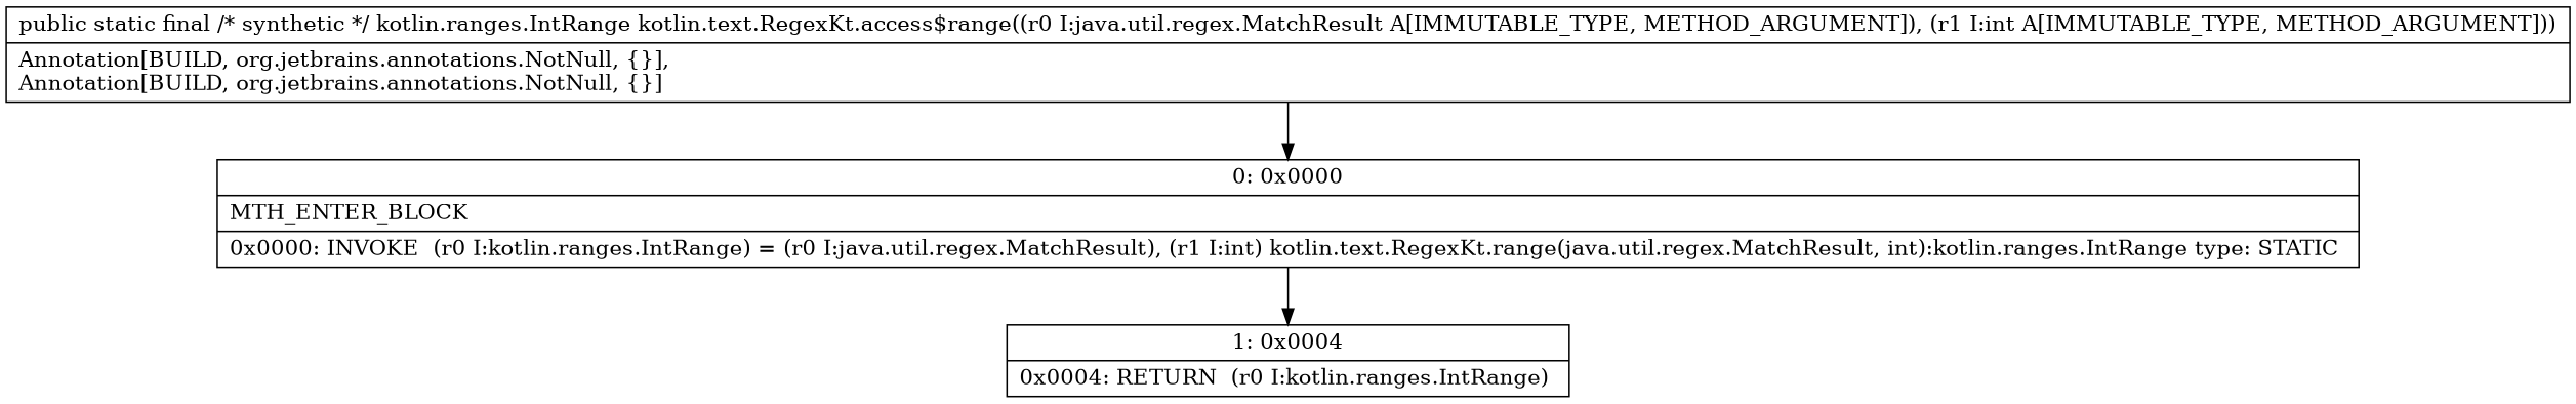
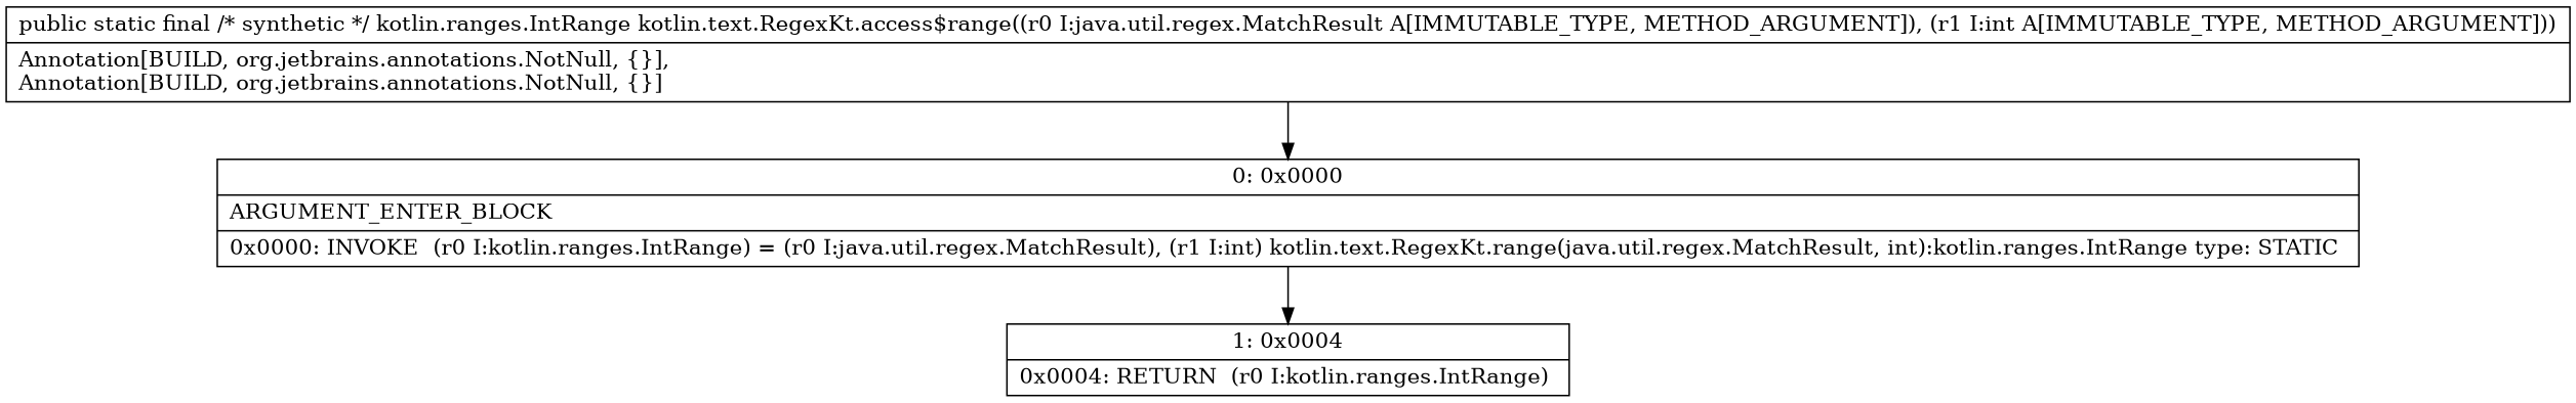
  digraph {
    node [shape=record]
-   n1 [label="{0\:\ 0x0000|MTH_ENTER_BLOCK\l|0x0000: INVOKE  (r0 I:kotlin.ranges.IntRange) = (r0 I:java.util.regex.MatchResult), (r1 I:int) kotlin.text.RegexKt.range(java.util.regex.MatchResult, int):kotlin.ranges.IntRange type: STATIC \l}"]
+   n1 [label="{0\:\ 0x0000|ARGUMENT_ENTER_BLOCK\l|0x0000: INVOKE  (r0 I:kotlin.ranges.IntRange) = (r0 I:java.util.regex.MatchResult), (r1 I:int) kotlin.text.RegexKt.range(java.util.regex.MatchResult, int):kotlin.ranges.IntRange type: STATIC \l}"]
    n2 [label="{1\:\ 0x0004|0x0004: RETURN  (r0 I:kotlin.ranges.IntRange) \l}"]
    n3 [label="{public static final \/* synthetic *\/ kotlin.ranges.IntRange kotlin.text.RegexKt.access$range((r0 I:java.util.regex.MatchResult A[IMMUTABLE_TYPE, METHOD_ARGUMENT]), (r1 I:int A[IMMUTABLE_TYPE, METHOD_ARGUMENT]))  | Annotation[BUILD, org.jetbrains.annotations.NotNull, \{\}], \lAnnotation[BUILD, org.jetbrains.annotations.NotNull, \{\}]\l}"]
    n1 -> n2
    n3 -> n1
  }
